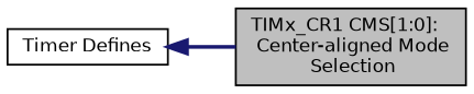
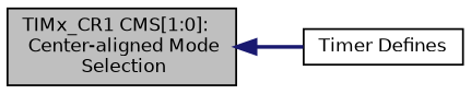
  digraph {
    rankdir=LR
    node [color=black fontname=Helvetica fontsize=10 shape=record style=filled]
    n1 [fillcolor=grey75 fontcolor=black height=0.2 label="TIMx_CR1 CMS[1:0]:\l Center-aligned Mode\l Selection" width=0.4]
    n2 [fillcolor=white height=0.2 label="Timer Defines" width=0.4]
-   n2 -> n1 [color=midnightblue dir=back fontname=Helvetica fontsize=10 labelfontname=Helvetica labelfontsize=10 shape=plaintext style=bold]
+   n1 -> n2 [color=midnightblue dir=back fontname=Helvetica fontsize=10 labelfontname=Helvetica labelfontsize=10 shape=plaintext style=bold]
  }
